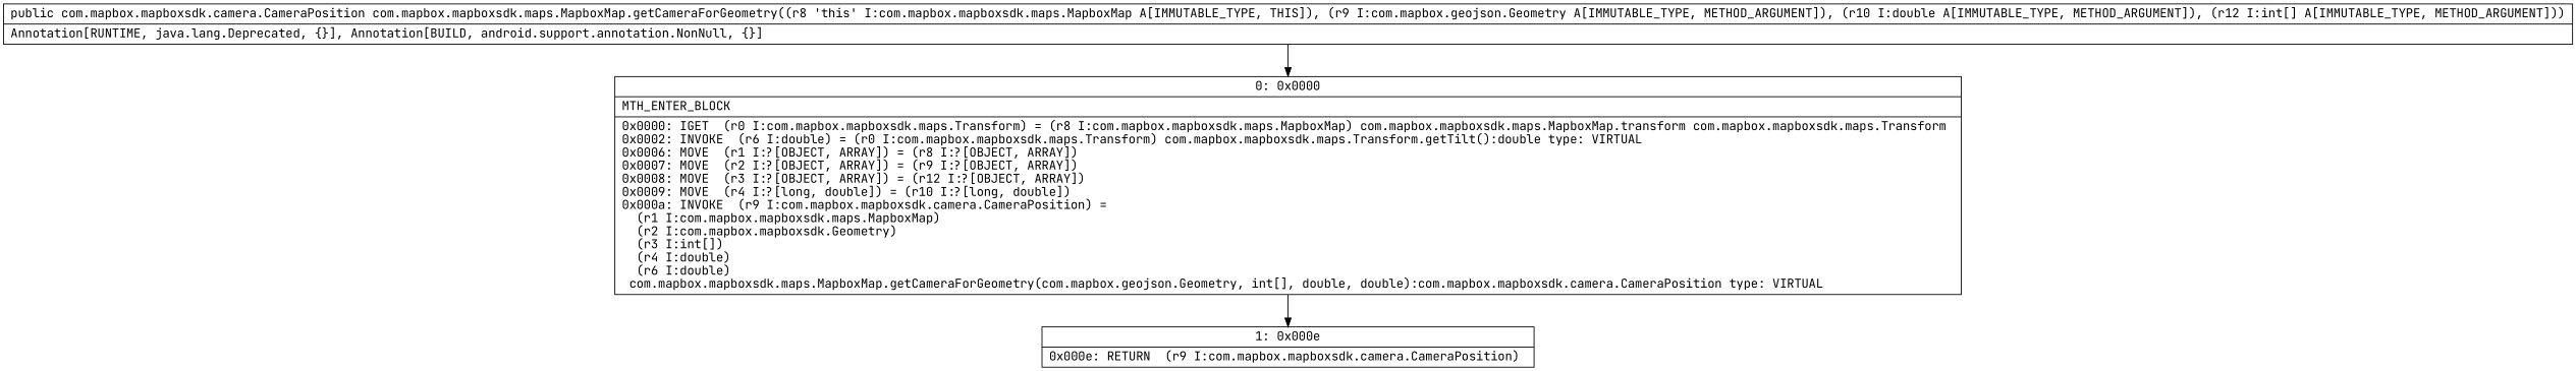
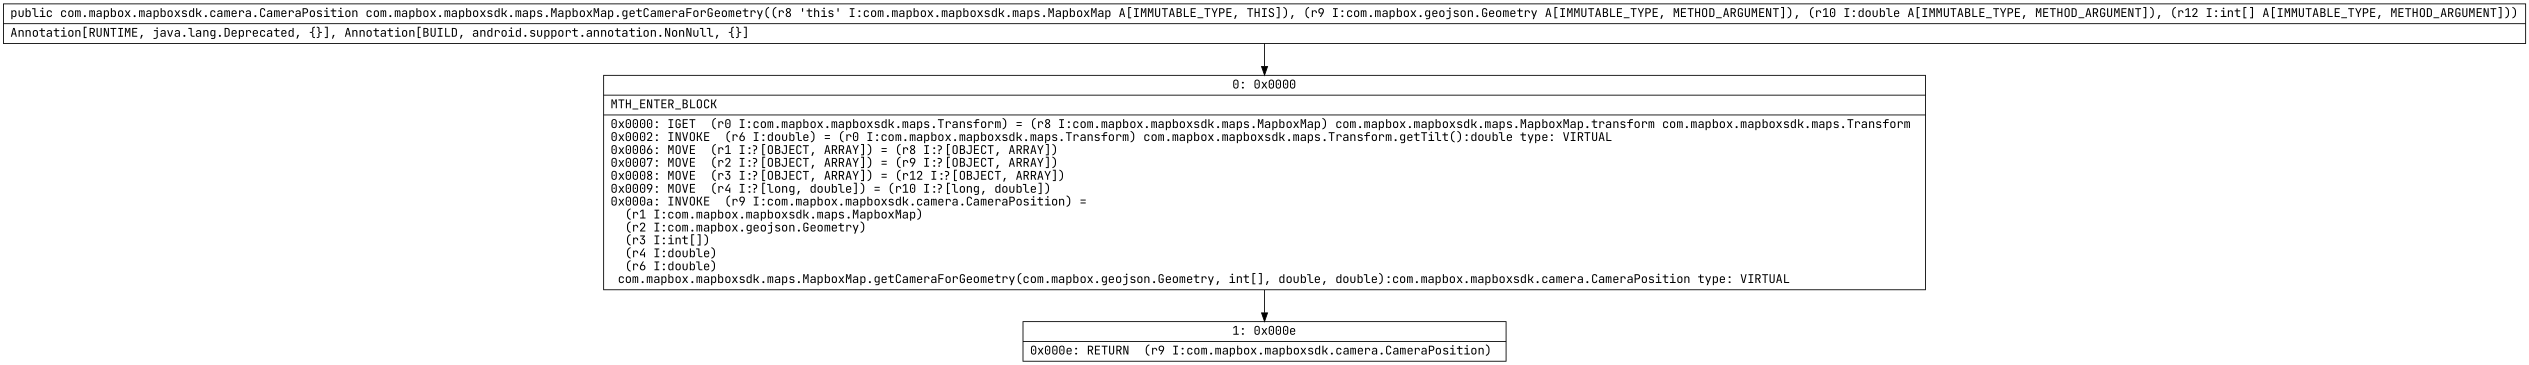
  digraph {
    fontname="JetBrains Mono"
    node [shape=record fontname="JetBrains Mono"]
    edge [fontname="JetBrains Mono"]
-   n1 [label="{0\:\ 0x0000|MTH_ENTER_BLOCK\l|0x0000: IGET  (r0 I:com.mapbox.mapboxsdk.maps.Transform) = (r8 I:com.mapbox.mapboxsdk.maps.MapboxMap) com.mapbox.mapboxsdk.maps.MapboxMap.transform com.mapbox.mapboxsdk.maps.Transform \l0x0002: INVOKE  (r6 I:double) = (r0 I:com.mapbox.mapboxsdk.maps.Transform) com.mapbox.mapboxsdk.maps.Transform.getTilt():double type: VIRTUAL \l0x0006: MOVE  (r1 I:?[OBJECT, ARRAY]) = (r8 I:?[OBJECT, ARRAY]) \l0x0007: MOVE  (r2 I:?[OBJECT, ARRAY]) = (r9 I:?[OBJECT, ARRAY]) \l0x0008: MOVE  (r3 I:?[OBJECT, ARRAY]) = (r12 I:?[OBJECT, ARRAY]) \l0x0009: MOVE  (r4 I:?[long, double]) = (r10 I:?[long, double]) \l0x000a: INVOKE  (r9 I:com.mapbox.mapboxsdk.camera.CameraPosition) = \l  (r1 I:com.mapbox.mapboxsdk.maps.MapboxMap)\l  (r2 I:com.mapbox.mapboxsdk.Geometry)\l  (r3 I:int[])\l  (r4 I:double)\l  (r6 I:double)\l com.mapbox.mapboxsdk.maps.MapboxMap.getCameraForGeometry(com.mapbox.geojson.Geometry, int[], double, double):com.mapbox.mapboxsdk.camera.CameraPosition type: VIRTUAL \l}"]
+   n1 [label="{0\:\ 0x0000|MTH_ENTER_BLOCK\l|0x0000: IGET  (r0 I:com.mapbox.mapboxsdk.maps.Transform) = (r8 I:com.mapbox.mapboxsdk.maps.MapboxMap) com.mapbox.mapboxsdk.maps.MapboxMap.transform com.mapbox.mapboxsdk.maps.Transform \l0x0002: INVOKE  (r6 I:double) = (r0 I:com.mapbox.mapboxsdk.maps.Transform) com.mapbox.mapboxsdk.maps.Transform.getTilt():double type: VIRTUAL \l0x0006: MOVE  (r1 I:?[OBJECT, ARRAY]) = (r8 I:?[OBJECT, ARRAY]) \l0x0007: MOVE  (r2 I:?[OBJECT, ARRAY]) = (r9 I:?[OBJECT, ARRAY]) \l0x0008: MOVE  (r3 I:?[OBJECT, ARRAY]) = (r12 I:?[OBJECT, ARRAY]) \l0x0009: MOVE  (r4 I:?[long, double]) = (r10 I:?[long, double]) \l0x000a: INVOKE  (r9 I:com.mapbox.mapboxsdk.camera.CameraPosition) = \l  (r1 I:com.mapbox.mapboxsdk.maps.MapboxMap)\l  (r2 I:com.mapbox.geojson.Geometry)\l  (r3 I:int[])\l  (r4 I:double)\l  (r6 I:double)\l com.mapbox.mapboxsdk.maps.MapboxMap.getCameraForGeometry(com.mapbox.geojson.Geometry, int[], double, double):com.mapbox.mapboxsdk.camera.CameraPosition type: VIRTUAL \l}"]
    n2 [label="{1\:\ 0x000e|0x000e: RETURN  (r9 I:com.mapbox.mapboxsdk.camera.CameraPosition) \l}"]
    n3 [label="{public com.mapbox.mapboxsdk.camera.CameraPosition com.mapbox.mapboxsdk.maps.MapboxMap.getCameraForGeometry((r8 'this' I:com.mapbox.mapboxsdk.maps.MapboxMap A[IMMUTABLE_TYPE, THIS]), (r9 I:com.mapbox.geojson.Geometry A[IMMUTABLE_TYPE, METHOD_ARGUMENT]), (r10 I:double A[IMMUTABLE_TYPE, METHOD_ARGUMENT]), (r12 I:int[] A[IMMUTABLE_TYPE, METHOD_ARGUMENT]))  | Annotation[RUNTIME, java.lang.Deprecated, \{\}], Annotation[BUILD, android.support.annotation.NonNull, \{\}]\l}"]
    n1 -> n2
    n3 -> n1
  }
